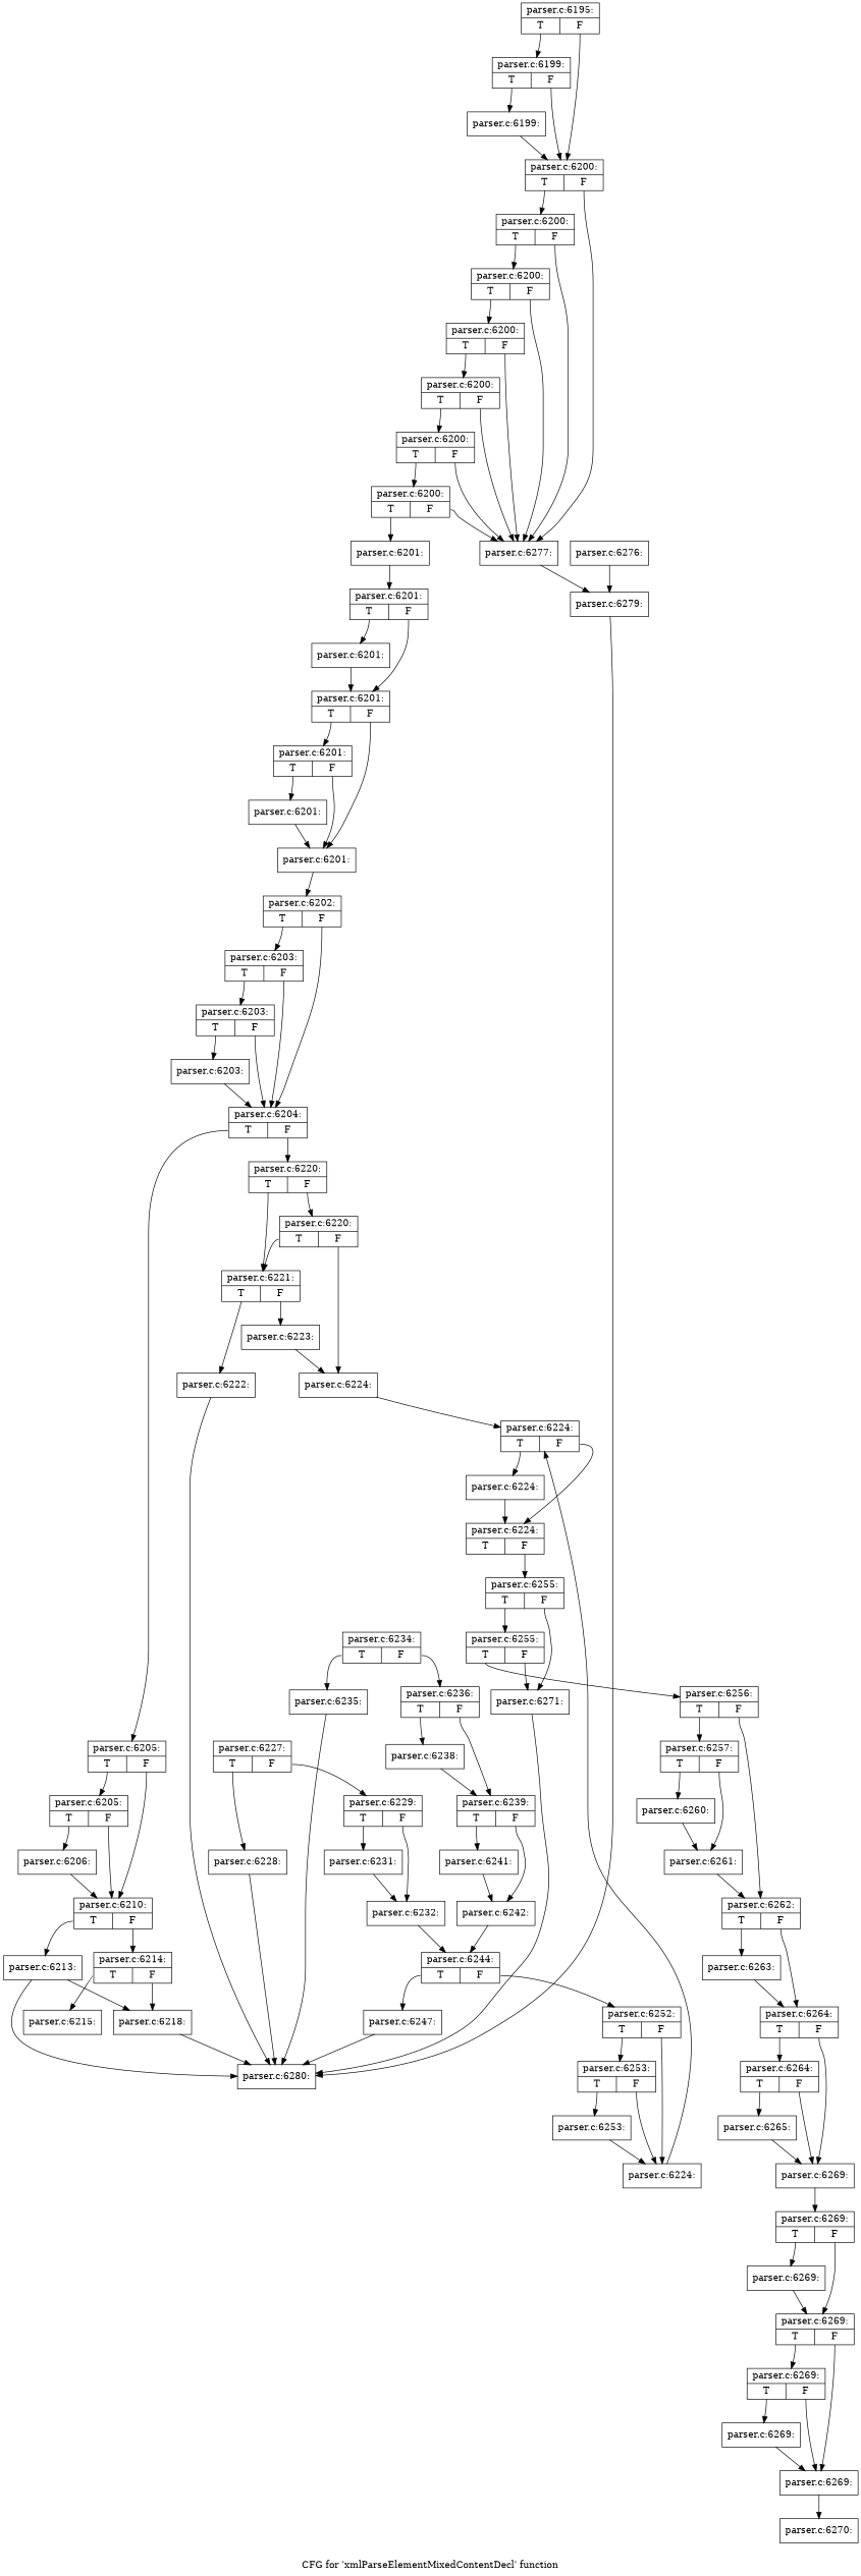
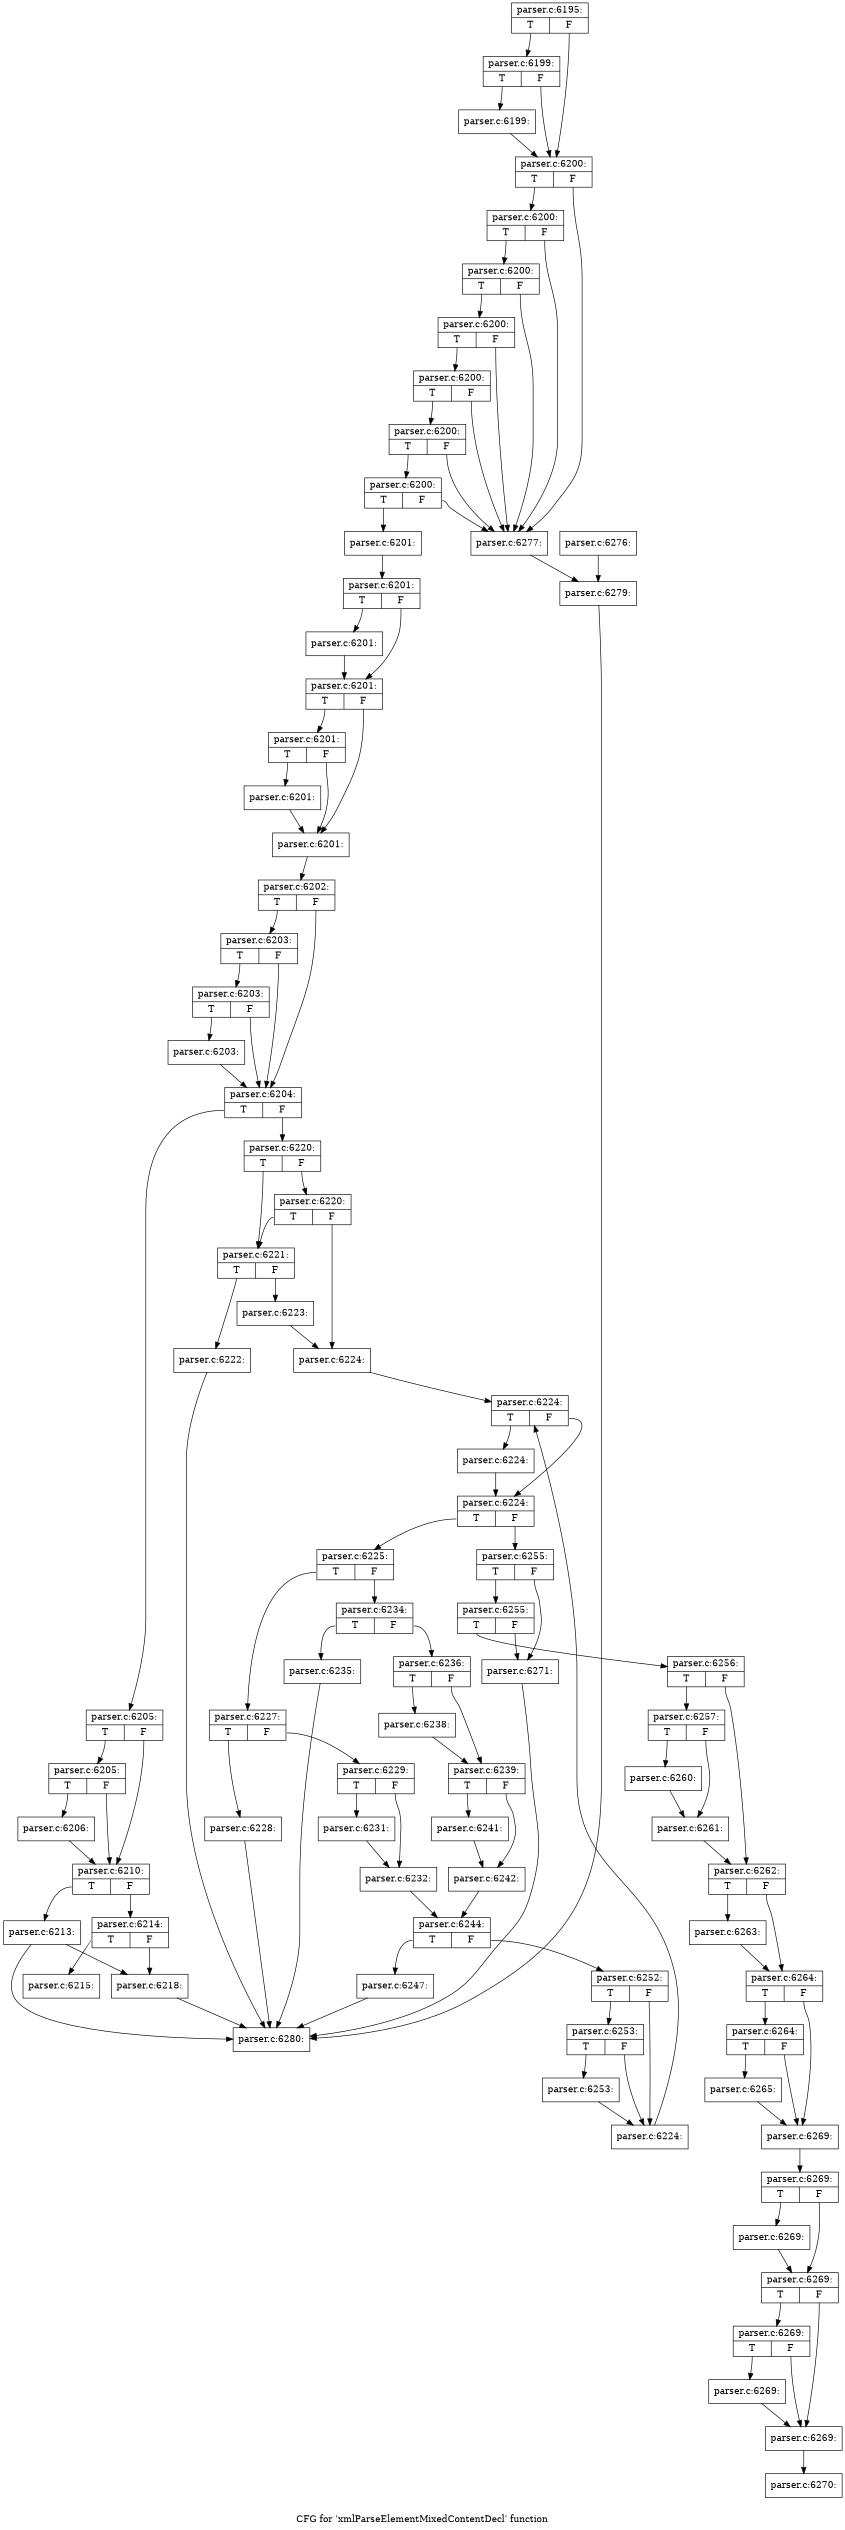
  digraph {
    label="CFG for 'xmlParseElementMixedContentDecl' function"
    node [shape=record]
    edge [tailport=s0]
    n1 [label="{parser.c:6195:|{<s0>T|<s1>F}}"]
    n2 [label="{parser.c:6199:|{<s0>T|<s1>F}}"]
    n3 [label="{parser.c:6200:|{<s0>T|<s1>F}}"]
    n4 [label="{parser.c:6199:}"]
    n5 [label="{parser.c:6200:|{<s0>T|<s1>F}}"]
    n6 [label="{parser.c:6277:}"]
    n7 [label="{parser.c:6200:|{<s0>T|<s1>F}}"]
    n8 [label="{parser.c:6279:}"]
    n9 [label="{parser.c:6200:|{<s0>T|<s1>F}}"]
    n10 [label="{parser.c:6280:}"]
    n11 [label="{parser.c:6200:|{<s0>T|<s1>F}}"]
    n12 [label="{parser.c:6200:|{<s0>T|<s1>F}}"]
    n13 [label="{parser.c:6200:|{<s0>T|<s1>F}}"]
    n14 [label="{parser.c:6201:}"]
    n15 [label="{parser.c:6201:|{<s0>T|<s1>F}}"]
    n16 [label="{parser.c:6201:}"]
    n17 [label="{parser.c:6201:|{<s0>T|<s1>F}}"]
    n18 [label="{parser.c:6201:|{<s0>T|<s1>F}}"]
    n19 [label="{parser.c:6201:}"]
    n20 [label="{parser.c:6201:}"]
    n21 [label="{parser.c:6202:|{<s0>T|<s1>F}}"]
    n22 [label="{parser.c:6203:|{<s0>T|<s1>F}}"]
    n23 [label="{parser.c:6204:|{<s0>T|<s1>F}}"]
    n24 [label="{parser.c:6203:|{<s0>T|<s1>F}}"]
    n25 [label="{parser.c:6205:|{<s0>T|<s1>F}}"]
    n26 [label="{parser.c:6220:|{<s0>T|<s1>F}}"]
    n27 [label="{parser.c:6203:}"]
    n28 [label="{parser.c:6205:|{<s0>T|<s1>F}}"]
    n29 [label="{parser.c:6210:|{<s0>T|<s1>F}}"]
    n30 [label="{parser.c:6221:|{<s0>T|<s1>F}}"]
    n31 [label="{parser.c:6220:|{<s0>T|<s1>F}}"]
    n32 [label="{parser.c:6206:}"]
    n33 [label="{parser.c:6213:}"]
    n34 [label="{parser.c:6214:|{<s0>T|<s1>F}}"]
    n35 [label="{parser.c:6222:}"]
    n36 [label="{parser.c:6223:}"]
    n37 [label="{parser.c:6224:}"]
    n38 [label="{parser.c:6218:}"]
    n39 [label="{parser.c:6215:}"]
    n40 [label="{parser.c:6224:|{<s0>T|<s1>F}}"]
    n41 [label="{parser.c:6224:}"]
    n42 [label="{parser.c:6224:|{<s0>T|<s1>F}}"]
+   n43 [label="{parser.c:6225:|{<s0>T|<s1>F}}"]
    n44 [label="{parser.c:6255:|{<s0>T|<s1>F}}"]
    n45 [label="{parser.c:6227:|{<s0>T|<s1>F}}"]
    n46 [label="{parser.c:6234:|{<s0>T|<s1>F}}"]
    n47 [label="{parser.c:6255:|{<s0>T|<s1>F}}"]
    n48 [label="{parser.c:6271:}"]
    n49 [label="{parser.c:6228:}"]
    n50 [label="{parser.c:6229:|{<s0>T|<s1>F}}"]
    n51 [label="{parser.c:6235:}"]
    n52 [label="{parser.c:6236:|{<s0>T|<s1>F}}"]
    n53 [label="{parser.c:6256:|{<s0>T|<s1>F}}"]
    n54 [label="{parser.c:6231:}"]
    n55 [label="{parser.c:6232:}"]
    n56 [label="{parser.c:6238:}"]
    n57 [label="{parser.c:6239:|{<s0>T|<s1>F}}"]
    n58 [label="{parser.c:6244:|{<s0>T|<s1>F}}"]
    n59 [label="{parser.c:6247:}"]
    n60 [label="{parser.c:6252:|{<s0>T|<s1>F}}"]
    n61 [label="{parser.c:6253:|{<s0>T|<s1>F}}"]
    n62 [label="{parser.c:6224:}"]
    n63 [label="{parser.c:6241:}"]
    n64 [label="{parser.c:6242:}"]
    n65 [label="{parser.c:6253:}"]
    n66 [label="{parser.c:6257:|{<s0>T|<s1>F}}"]
    n67 [label="{parser.c:6262:|{<s0>T|<s1>F}}"]
    n68 [label="{parser.c:6260:}"]
    n69 [label="{parser.c:6261:}"]
    n70 [label="{parser.c:6263:}"]
    n71 [label="{parser.c:6264:|{<s0>T|<s1>F}}"]
    n72 [label="{parser.c:6264:|{<s0>T|<s1>F}}"]
    n73 [label="{parser.c:6269:}"]
    n74 [label="{parser.c:6265:}"]
    n75 [label="{parser.c:6269:|{<s0>T|<s1>F}}"]
    n76 [label="{parser.c:6269:}"]
    n77 [label="{parser.c:6269:|{<s0>T|<s1>F}}"]
    n78 [label="{parser.c:6269:|{<s0>T|<s1>F}}"]
    n79 [label="{parser.c:6269:}"]
    n80 [label="{parser.c:6269:}"]
    n81 [label="{parser.c:6270:}"]
    n82 [label="{parser.c:6276:}"]
    n1 -> n2
    n1 -> n3 [tailport=s1]
    n2 -> n3 [tailport=s1]
    n2 -> n4
    n3 -> n5
    n3 -> n6 [tailport=s1]
    n4 -> n3
    n5 -> n6 [tailport=s1]
    n5 -> n7
    n6 -> n8
    n7 -> n6 [tailport=s1]
    n7 -> n9
    n8 -> n10
    n9 -> n6 [tailport=s1]
    n9 -> n11
    n11 -> n6 [tailport=s1]
    n11 -> n12
    n12 -> n6 [tailport=s1]
    n12 -> n13
    n13 -> n6 [tailport=s1]
    n13 -> n14
    n14 -> n15
    n15 -> n16
    n15 -> n17 [tailport=s1]
    n16 -> n17
    n17 -> n18
    n17 -> n19 [tailport=s1]
    n18 -> n19 [tailport=s1]
    n18 -> n20
    n19 -> n21
    n20 -> n19
    n21 -> n22
    n21 -> n23 [tailport=s1]
    n22 -> n23 [tailport=s1]
    n22 -> n24
    n23 -> n25
    n23 -> n26 [tailport=s1]
    n24 -> n23 [tailport=s1]
    n24 -> n27
    n25 -> n28
    n25 -> n29 [tailport=s1]
    n26 -> n30
    n26 -> n31 [tailport=s1]
    n27 -> n23
    n28 -> n29 [tailport=s1]
    n28 -> n32
    n29 -> n33
    n29 -> n34 [tailport=s1]
    n30 -> n35
    n30 -> n36 [tailport=s1]
    n31 -> n30
    n31 -> n37 [tailport=s1]
    n32 -> n29
    n33 -> n10
    n33 -> n38
    n34 -> n38 [tailport=s1]
    n34 -> n39
    n35 -> n10
    n36 -> n37
    n37 -> n40
    n38 -> n10
    n40 -> n41
    n40 -> n42 [tailport=s1]
    n41 -> n42
+   n42 -> n43
    n42 -> n44 [tailport=s1]
+   n43 -> n45
+   n43 -> n46 [tailport=s1]
    n44 -> n47
    n44 -> n48 [tailport=s1]
    n45 -> n49
    n45 -> n50 [tailport=s1]
    n46 -> n51
    n46 -> n52 [tailport=s1]
    n47 -> n48 [tailport=s1]
    n47 -> n53
    n48 -> n10
    n49 -> n10
    n50 -> n54
    n50 -> n55 [tailport=s1]
    n51 -> n10
    n52 -> n56
    n52 -> n57 [tailport=s1]
    n53 -> n66
    n53 -> n67 [tailport=s1]
    n54 -> n55
    n55 -> n58
    n56 -> n57
    n57 -> n63
    n57 -> n64 [tailport=s1]
    n58 -> n59
    n58 -> n60 [tailport=s1]
    n59 -> n10
    n60 -> n61
    n60 -> n62 [tailport=s1]
    n61 -> n62 [tailport=s1]
    n61 -> n65
    n62 -> n40
    n63 -> n64
    n64 -> n58
    n65 -> n62
    n66 -> n68
    n66 -> n69 [tailport=s1]
    n67 -> n70
    n67 -> n71 [tailport=s1]
    n68 -> n69
    n69 -> n67
    n70 -> n71
    n71 -> n72
    n71 -> n73 [tailport=s1]
    n72 -> n73 [tailport=s1]
    n72 -> n74
    n73 -> n75
    n74 -> n73
    n75 -> n76
    n75 -> n77 [tailport=s1]
    n76 -> n77
    n77 -> n78
    n77 -> n79 [tailport=s1]
    n78 -> n79 [tailport=s1]
    n78 -> n80
    n79 -> n81
    n80 -> n79
    n82 -> n8
  }
